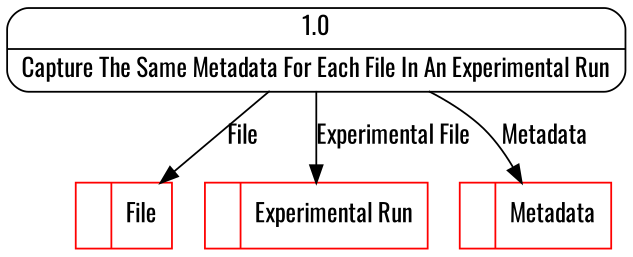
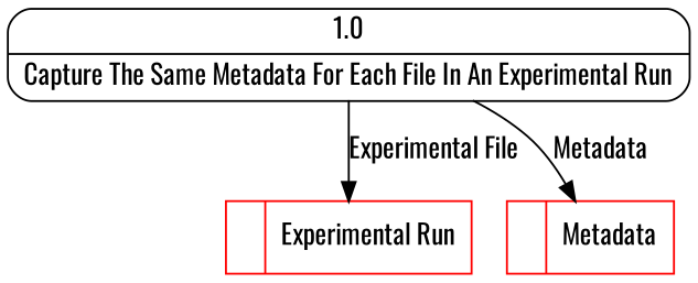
  digraph {
    fontname=Oswald
    node [color=red fontname=Oswald shape=record]
    edge [fontname=Oswald]
-   n1 [label="<f0>  |<f1> File "]
    n2 [label="<f0>  |<f1> Experimental Run "]
    n3 [label="<f0>  |<f1> Metadata "]
    n4 [label="{<f0> 1.0|<f1> Capture The Same Metadata For Each File In An Experimental Run }" shape=Mrecord color=""]
-   n4 -> n1 [label=File]
    n4 -> n2 [label="Experimental File"]
    n4 -> n3 [label=Metadata]
  }
